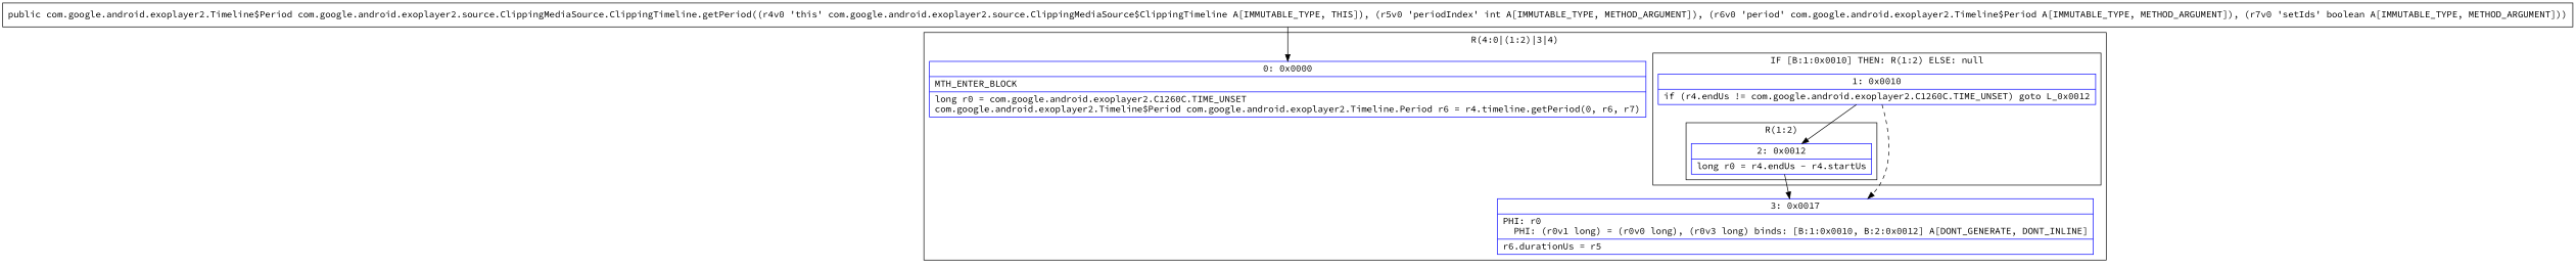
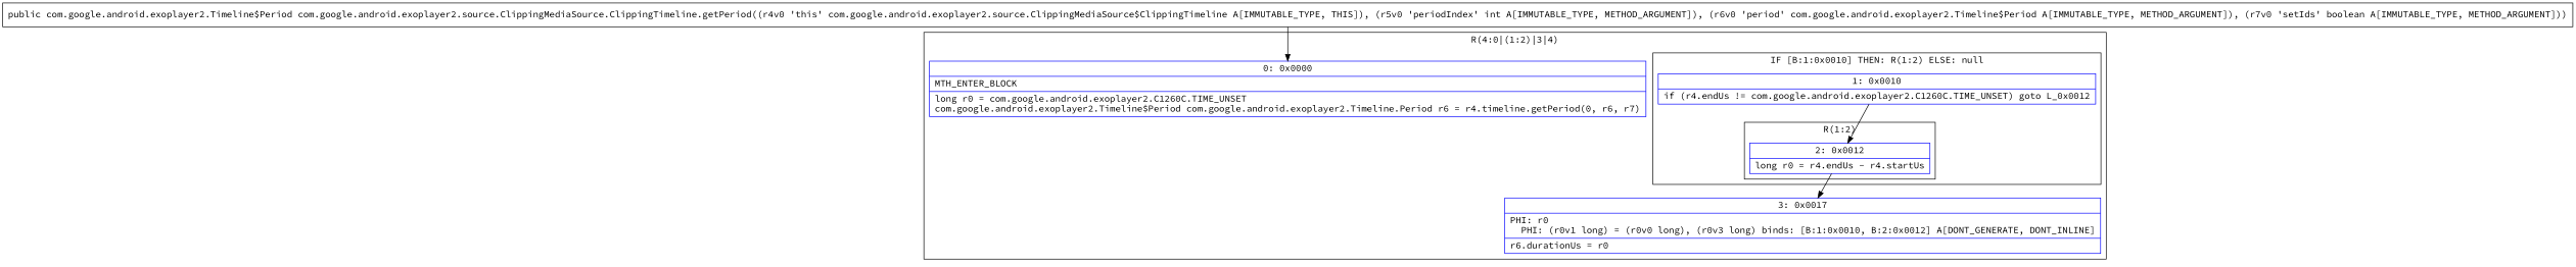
  digraph {
    fontname="Source Code Pro"
    node [color=blue fontname="Source Code Pro" shape=record]
    edge [fontname="Source Code Pro"]
    n1 [label="{2\:\ 0x0012|long r0 = r4.endUs \- r4.startUs\l}"]
    n2 [label="{1\:\ 0x0010|if (r4.endUs != com.google.android.exoplayer2.C1260C.TIME_UNSET) goto L_0x0012\l}"]
    n3 [label="{0\:\ 0x0000|MTH_ENTER_BLOCK\l|long r0 = com.google.android.exoplayer2.C1260C.TIME_UNSET\lcom.google.android.exoplayer2.Timeline$Period com.google.android.exoplayer2.Timeline.Period r6 = r4.timeline.getPeriod(0, r6, r7)\l}"]
-   n4 [label="{3\:\ 0x0017|PHI: r0 \l  PHI: (r0v1 long) = (r0v0 long), (r0v3 long) binds: [B:1:0x0010, B:2:0x0012] A[DONT_GENERATE, DONT_INLINE]\l|r6.durationUs = r5\l}"]
+   n4 [label="{3\:\ 0x0017|PHI: r0 \l  PHI: (r0v1 long) = (r0v0 long), (r0v3 long) binds: [B:1:0x0010, B:2:0x0012] A[DONT_GENERATE, DONT_INLINE]\l|r6.durationUs = r0\l}"]
    n5 [label="{public com.google.android.exoplayer2.Timeline$Period com.google.android.exoplayer2.source.ClippingMediaSource.ClippingTimeline.getPeriod((r4v0 'this' com.google.android.exoplayer2.source.ClippingMediaSource$ClippingTimeline A[IMMUTABLE_TYPE, THIS]), (r5v0 'periodIndex' int A[IMMUTABLE_TYPE, METHOD_ARGUMENT]), (r6v0 'period' com.google.android.exoplayer2.Timeline$Period A[IMMUTABLE_TYPE, METHOD_ARGUMENT]), (r7v0 'setIds' boolean A[IMMUTABLE_TYPE, METHOD_ARGUMENT])) }" color=""]
    subgraph cluster_1 {
      label="R(4:0|(1:2)|3|4)"
      n3
      n4
      subgraph cluster_2 {
        label="IF [B:1:0x0010] THEN: R(1:2) ELSE: null"
        n2
        subgraph cluster_3 {
          label="R(1:2)"
          n1
        }
      }
    }
    n1 -> n4
    n2 -> n1
-   n2 -> n4 [style=dashed]
    n5 -> n3
  }
